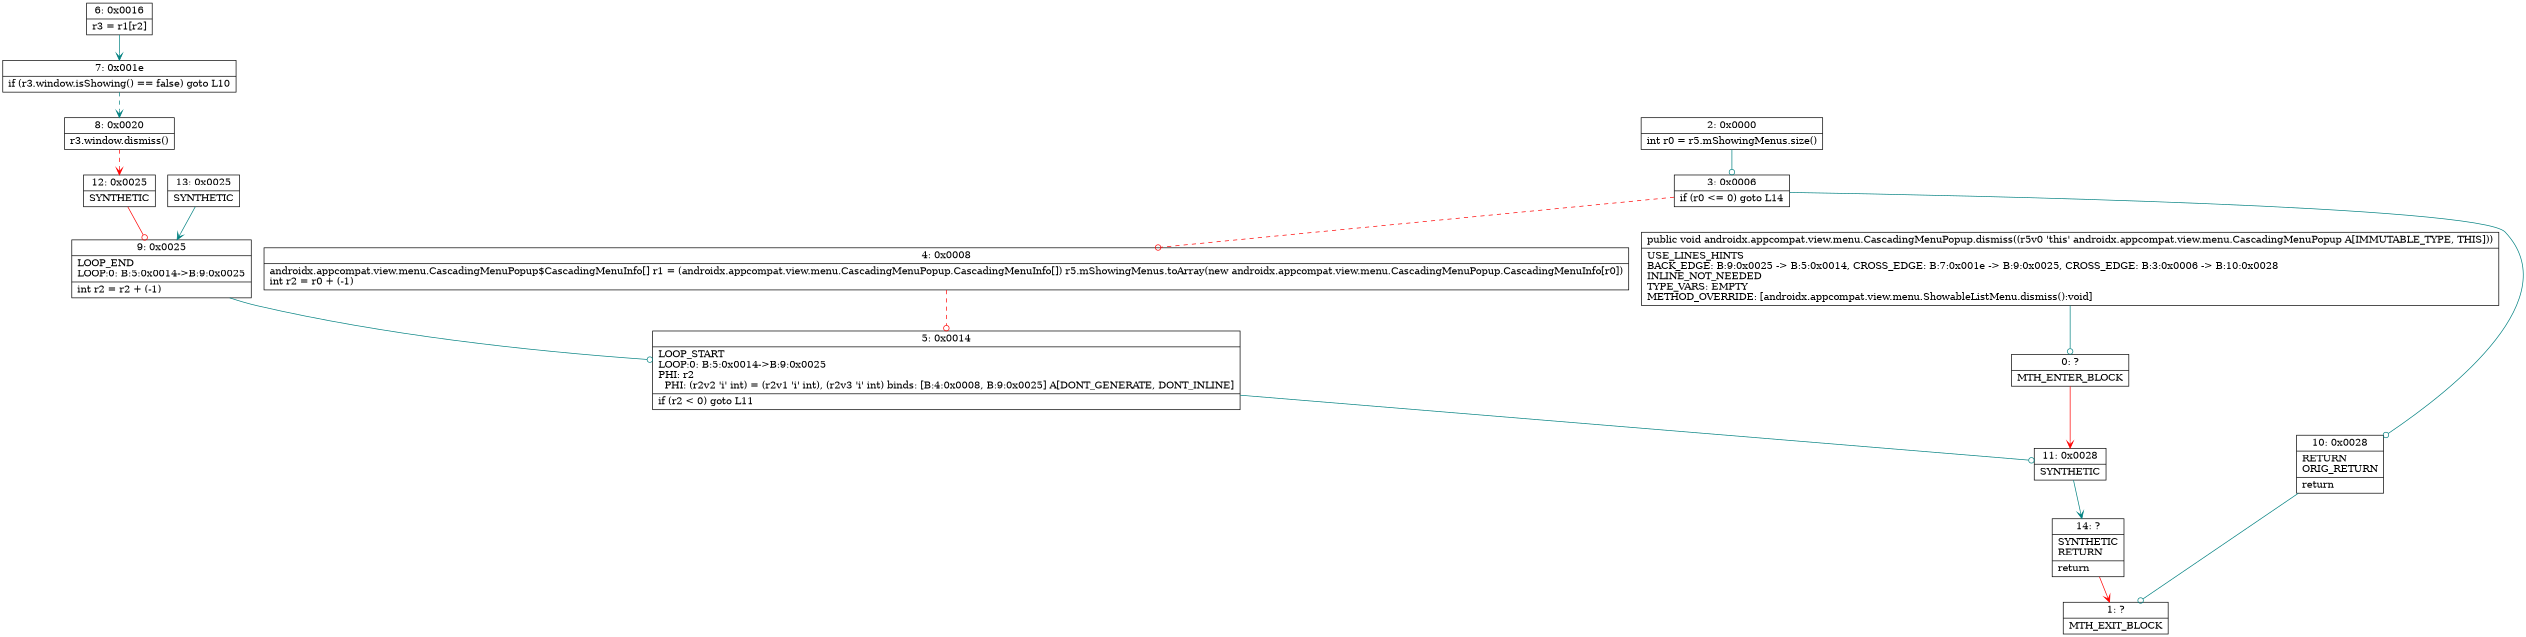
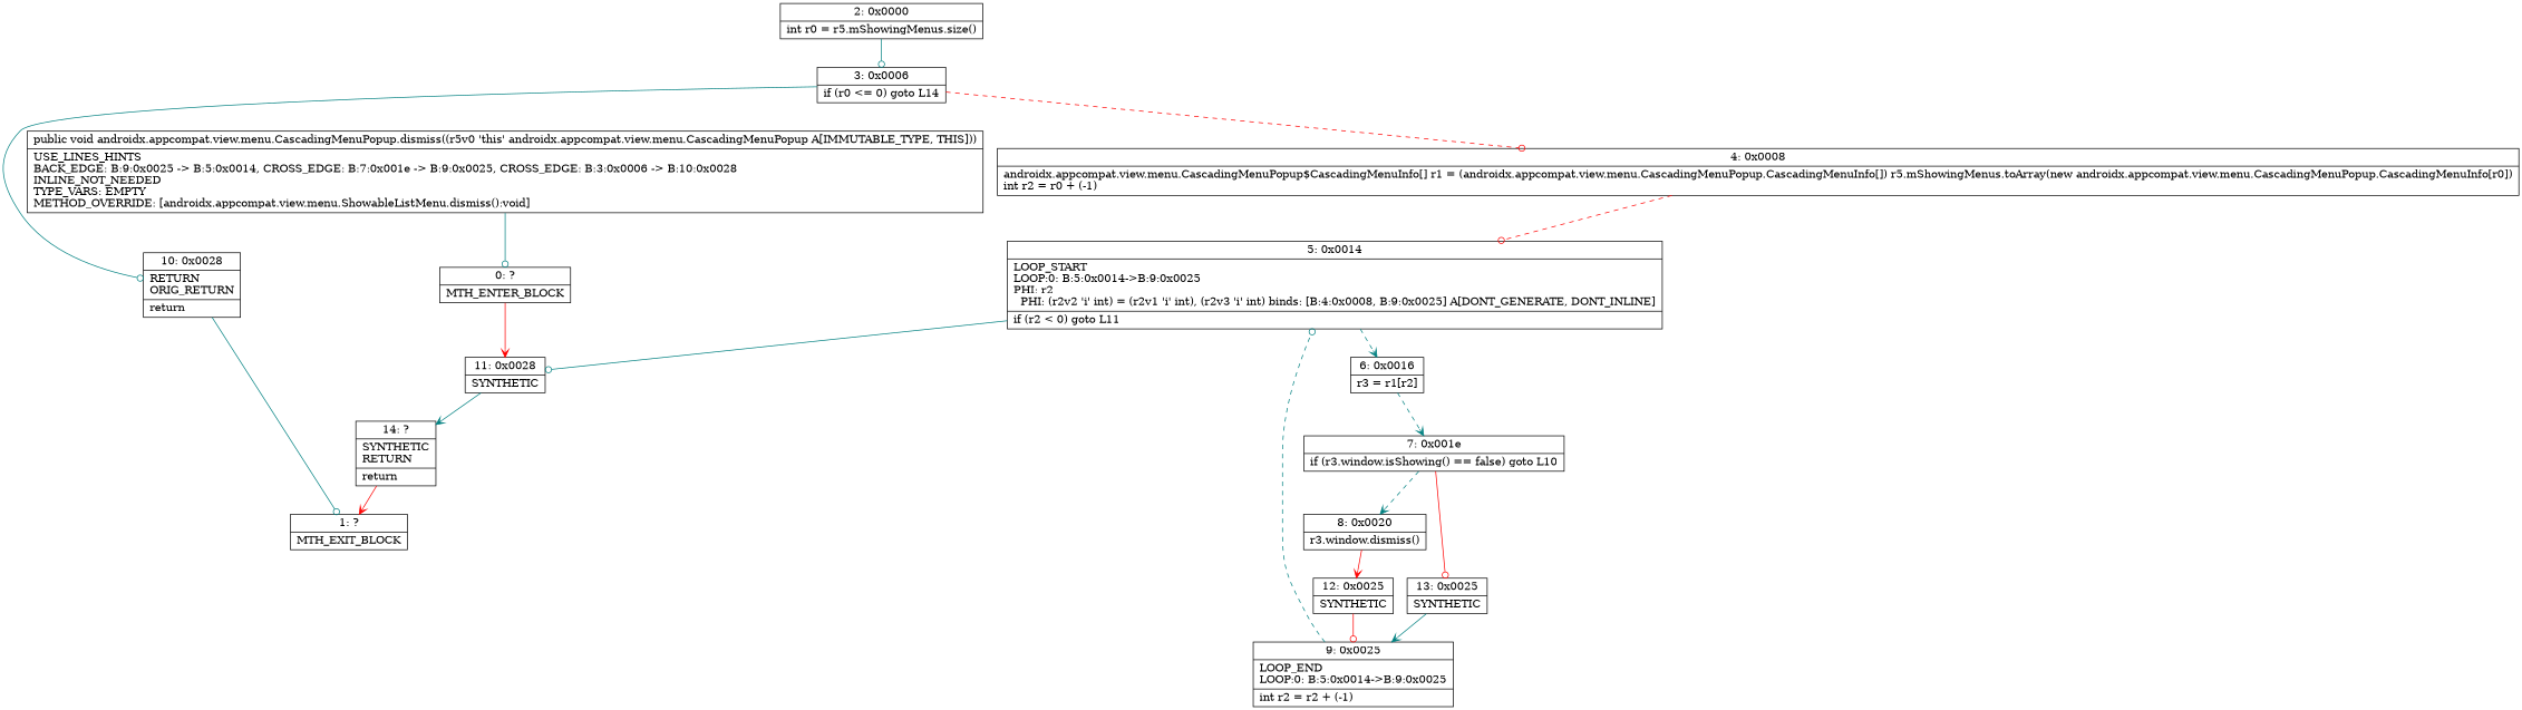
  digraph {
    node [shape=record]
    edge [arrowhead=odot color=teal]
    n1 [label="{0\:\ ?|MTH_ENTER_BLOCK\l}"]
    n2 [label="{11\:\ 0x0028|SYNTHETIC\l}"]
    n3 [label="{2\:\ 0x0000|int r0 = r5.mShowingMenus.size()\l}"]
    n4 [label="{3\:\ 0x0006|if (r0 \<= 0) goto L14\l}"]
    n5 [label="{4\:\ 0x0008|androidx.appcompat.view.menu.CascadingMenuPopup$CascadingMenuInfo[] r1 = (androidx.appcompat.view.menu.CascadingMenuPopup.CascadingMenuInfo[]) r5.mShowingMenus.toArray(new androidx.appcompat.view.menu.CascadingMenuPopup.CascadingMenuInfo[r0])\lint r2 = r0 + (\-1)\l}"]
    n6 [label="{10\:\ 0x0028|RETURN\lORIG_RETURN\l|return\l}"]
    n7 [label="{5\:\ 0x0014|LOOP_START\lLOOP:0: B:5:0x0014\-\>B:9:0x0025\lPHI: r2 \l  PHI: (r2v2 'i' int) = (r2v1 'i' int), (r2v3 'i' int) binds: [B:4:0x0008, B:9:0x0025] A[DONT_GENERATE, DONT_INLINE]\l|if (r2 \< 0) goto L11\l}"]
    n8 [label="{1\:\ ?|MTH_EXIT_BLOCK\l}"]
    n9 [label="{6\:\ 0x0016|r3 = r1[r2]\l}"]
    n10 [label="{7\:\ 0x001e|if (r3.window.isShowing() == false) goto L10\l}"]
    n11 [label="{14\:\ ?|SYNTHETIC\lRETURN\l|return\l}"]
    n12 [label="{8\:\ 0x0020|r3.window.dismiss()\l}"]
    n13 [label="{13\:\ 0x0025|SYNTHETIC\l}"]
    n14 [label="{12\:\ 0x0025|SYNTHETIC\l}"]
    n15 [label="{9\:\ 0x0025|LOOP_END\lLOOP:0: B:5:0x0014\-\>B:9:0x0025\l|int r2 = r2 + (\-1)\l}"]
    n16 [label="{public void androidx.appcompat.view.menu.CascadingMenuPopup.dismiss((r5v0 'this' androidx.appcompat.view.menu.CascadingMenuPopup A[IMMUTABLE_TYPE, THIS]))  | USE_LINES_HINTS\lBACK_EDGE: B:9:0x0025 \-\> B:5:0x0014, CROSS_EDGE: B:7:0x001e \-\> B:9:0x0025, CROSS_EDGE: B:3:0x0006 \-\> B:10:0x0028\lINLINE_NOT_NEEDED\lTYPE_VARS: EMPTY\lMETHOD_OVERRIDE: [androidx.appcompat.view.menu.ShowableListMenu.dismiss():void]\l}"]
    n1 -> n2 [arrowhead=vee color=red]
    n2 -> n11 [arrowhead=vee]
    n3 -> n4
    n4 -> n5 [color=red style=dashed]
    n4 -> n6
    n5 -> n7 [color=red style=dashed]
    n6 -> n8
    n7 -> n2
-   n9 -> n10 [arrowhead=vee]
+   n7 -> n9 [arrowhead=vee style=dashed]
+   n9 -> n10 [arrowhead=vee style=dashed]
    n10 -> n12 [arrowhead=vee style=dashed]
+   n10 -> n13 [color=red]
    n11 -> n8 [arrowhead=vee color=red]
-   n12 -> n14 [arrowhead=vee color=red style=dashed]
+   n12 -> n14 [arrowhead=vee color=red]
    n13 -> n15 [arrowhead=vee]
    n14 -> n15 [color=red]
-   n15 -> n7
+   n15 -> n7 [style=dashed]
    n16 -> n1
  }
